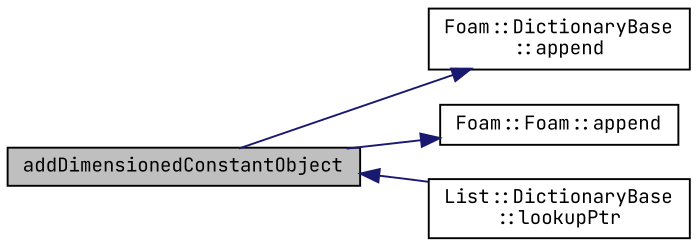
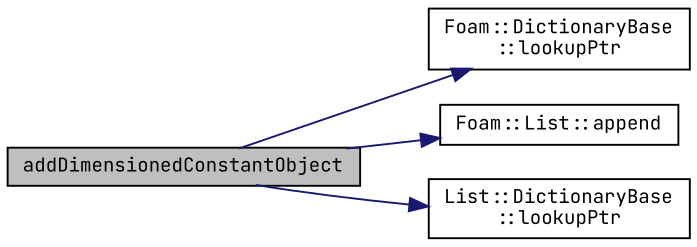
  digraph {
    fontname="JetBrains Mono"
    rankdir=LR
    node [color=black fontname="JetBrains Mono" fontsize=10 shape=record]
    edge [color=midnightblue fontname="JetBrains Mono" fontsize=10 labelfontname=FreeSans labelfontsize=10 style=solid]
    n1 [fillcolor=grey75 fontcolor=black height=0.2 label=addDimensionedConstantObject style=filled width=0.4]
-   n2 [height=0.2 label="Foam::DictionaryBase\l::append" width=0.4]
-   n3 [height=0.2 label="Foam::Foam::append" width=0.4]
+   n2 [height=0.2 label="Foam::DictionaryBase\l::lookupPtr" width=0.4]
+   n3 [height=0.2 label="Foam::List::append" width=0.4]
    n4 [height=0.2 label="List::DictionaryBase\l::lookupPtr" width=0.4]
    n1 -> n2
    n1 -> n3
-   n4 -> n1
+   n1 -> n4
  }
